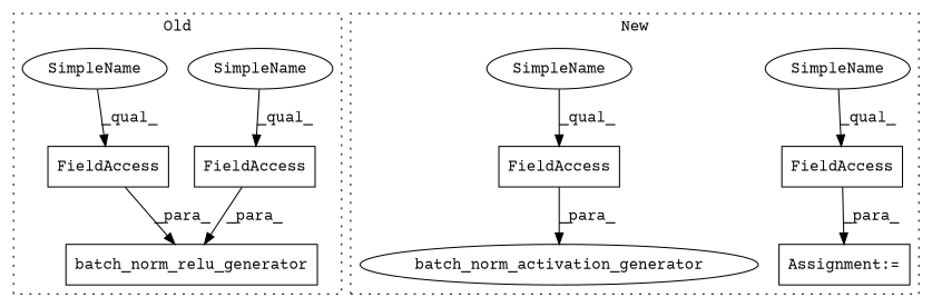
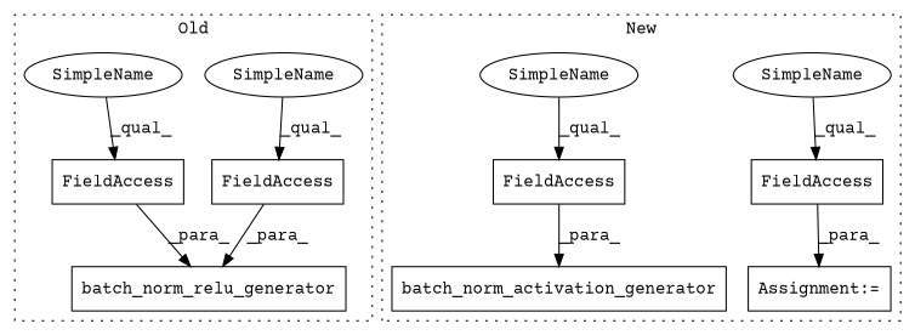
  digraph {
    fontname="Courier Prime"
    node [a=22 l=6 s=5304 shape=box fontname="Courier Prime"]
    edge [fontname="Courier Prime"]
    n1 [a=32 l="26,1" label=batch_norm_relu_generator s="5278,5339"]
    n2 [l=17 label=FieldAccess]
    n3 [l=17 label=FieldAccess s=5322]
    n4 [a=42 label=SimpleName s=5322 shape=ellipse]
    n5 [a=42 label=SimpleName shape=ellipse]
-   n6 [a=32 l="32,1" label=batch_norm_activation_generator s="5516,5576" shape=ellipse]
+   n6 [a=32 l="32,1" label=batch_norm_activation_generator s="5516,5576"]
    n7 [l=28 label=FieldAccess s=5548]
    n8 [l=17 label=FieldAccess s=5299]
    n9 [a=7 l=1 label="Assignment:=" s=5298]
    n10 [a=42 label=SimpleName s=5299 shape=ellipse]
    n11 [a=42 label=SimpleName s=5548 shape=ellipse]
    subgraph cluster_1 {
      label=Old
      style=dotted
      n1
      n2
      n3
      n4
      n5
    }
    subgraph cluster_2 {
      label=New
      style=dotted
      n6
      n7
      n8
      n9
      n10
      n11
    }
    n2 -> n1 [label=_para_]
    n3 -> n1 [label=_para_]
    n4 -> n3 [label=_qual_]
    n5 -> n2 [label=_qual_]
    n7 -> n6 [label=_para_]
    n8 -> n9 [label=_para_]
    n10 -> n8 [label=_qual_]
    n11 -> n7 [label=_qual_]
  }
